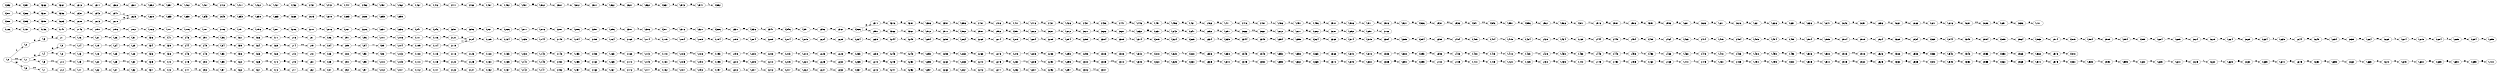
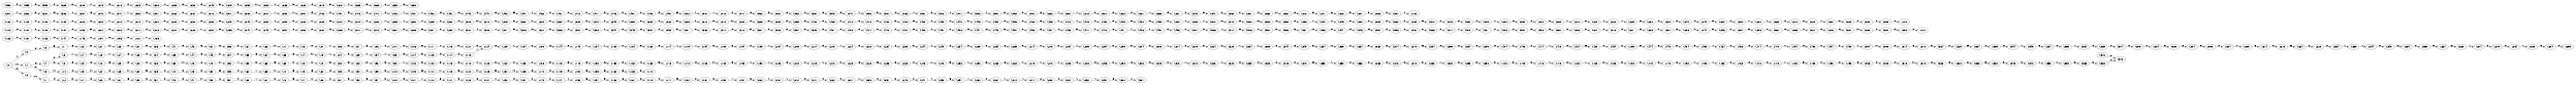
  strict digraph {
    fontname="DejaVu Serif"
    rankdir=LR
    node [fontname="DejaVu Serif"]
    edge [fontname="DejaVu Serif"]
    S0
    S1
    S2
    S3
    S4
    S5
    S6
    S7
    S8
    S9
    S10
    S11
    S12
    S13
    S14
    S15
    S16
    S17
    S18
    S19
    S20
    S21
    S22
    S23
    S24
    S25
    S26
    S27
    S28
    S29
    S30
    S31
    S32
    S33
    S34
    S35
    S36
    S37
    S38
    S39
    S40
    S41
    S42
    S43
    S44
    S45
    S46
    S47
    S48
    S49
    S50
    S51
    S52
    S53
    S54
    S55
    S56
    S57
    S58
    S59
    S60
    S61
    S62
    S63
    S64
    S65
    S66
    S67
    S68
    S69
    S70
    S71
    S72
    S73
    S74
    S75
    S76
    S77
    S78
    S79
    S80
    S81
    S82
    S83
    S84
    S85
    S86
    S87
    S88
    S89
    S90
    S91
    S92
    S93
    S94
    S95
    S96
    S97
    S98
    S99
    S100
    S101
    S102
    S103
    S104
    S105
    S106
    S107
    S108
    S109
    S110
    S111
    S112
    S113
    S114
    S115
    S116
    S117
    S118
    S119
    S120
    S121
    S122
    S123
    S124
    S125
    S127
    S128
    S129
    S130
    S126
    S131
    S132
    S133
    S134
    S135
    S136
    S137
    S138
    S139
    S140
    S141
    S142
    S143
    S144
    S145
    S146
    S147
    S148
    S149
    S150
    S151
    S152
    S153
    S154
    S155
    S156
    S157
    S158
    S159
    S160
    S161
    S162
    S163
    S164
    S165
    S166
    S167
    S168
    S169
    S170
-   S171
    S172
    S173
    S174
-   S175
    S176
    S177
    S178
    S179
    S180
    S181
    S182
    S183
    S184
    S185
    S186
    S187
    S188
    S189
    S190
    S191
    S192
    S193
    S194
    S195
    S196
    S197
    S198
    S199
    S200
    S201
    S202
    S203
    S204
    S205
    S206
    S207
    S208
    S209
    S210
    S211
    S212
    S213
    S214
    S215
    S216
    S217
    S218
    S219
    S220
    S221
    S222
    S223
    S224
    S225
    S226
    S227
    S228
    S229
    S230
    S231
    S232
    S233
    S234
    S235
    S236
    n238 [label=S837]
    S238
    S239
    S240
    S241
    S242
    S243
    S244
    S245
    S246
    S247
    S248
    S249
    S250
    S251
    S252
    S253
    S254
    S255
    S256
    S257
    S258
    S259
    S260
    S261
    S262
    S263
    S264
    S265
    S266
    S267
    S268
    S269
    S270
    S271
    S272
    S273
    S274
    S275
    S276
    S277
    S278
    S279
    S280
    S281
    S282
    S283
    S284
    S285
    S286
    S287
    S288
    S289
    S290
    S291
    S292
    S293
    S294
    S295
    S296
    S297
    S298
    S299
    S300
    S301
    S302
    S303
    S304
    S305
    S306
    S307
    S308
    S309
    S310
    S311
    S313
    S314
    S315
    S316
    S318
    S319
    S320
    S321
    S317
    S322
    S323
    S324
    S325
    S326
    S327
    S328
    S329
    S330
    S331
    S332
    S333
    S334
    S335
    S336
    S337
    S338
    S339
    S340
    S341
    S342
    S343
    S344
    S345
    S346
    S347
    S348
    S349
    S350
    S351
    S352
    S353
    S354
    S355
    S356
    S357
    S358
    S359
    S360
    S361
    S362
    S363
    S364
    S365
    S366
    S367
    S368
    S369
    S370
    S371
    S372
    S373
    S374
    S375
    S376
    S377
    S378
    S379
    S380
    S381
    S382
    S383
    S384
    S385
    S386
    S387
    S388
    S389
    S390
    S391
    S392
    S393
    S394
    S395
    S396
    S397
    S398
    S399
    S400
    S401
    S402
    S403
    S404
    S405
    S406
    S407
    S408
    S409
    S410
    S411
    S412
    S413
    S414
    S415
    S416
    S417
    S418
    S419
    S420
    S421
    S422
    S423
    S424
    S425
    S426
    S427
    S428
    S429
    S430
    S431
    S432
    S433
    S434
    S435
    S436
    S437
    S438
    n439 [label=S739]
    S440
    S441
    S442
    S443
    S444
    S445
    S446
    S447
    S448
    S449
    S450
    S451
    S452
    S453
    S454
    S455
    S456
    S457
    S458
    S459
    S460
    S461
    S462
    S463
    S464
    S465
    S466
    S467
    S468
    S469
    S470
    S471
    S472
    S473
    S474
    S475
    S476
    S477
    S478
    S479
    S480
    S481
    S482
    S483
    S484
    S485
    S486
    S487
    S488
    S489
    S490
    S491
    S492
    S493
    S494
    S495
    S496
    S497
    S498
    S499
    S500
    S501
    S502
    S503
    S504
    S505
    S506
    S507
    S508
    S509
    S510
    S511
    S512
    S513
    S514
    S515
    S516
    S517
    S518
    S519
    S520
    S521
    S522
    S523
    S524
    S525
    S526
    S527
    S528
    S529
    S530
    S531
    S532
    S533
    S534
    S535
    S536
    S537
    S538
    S539
    S540
    S541
    S542
    S543
    S544
    S545
    S546
    S547
    S548
    S549
    S550
    S551
    S552
    S553
    S554
    S555
    S556
    S557
    S558
    S559
    S560
    S561
    S562
    S563
    S564
    S565
    S566
    S567
    S568
    S569
    S570
    S571
    S572
    S573
    S574
    S575
    S576
    S577
    S578
    S579
    S580
    S581
    S582
    S584
    S585
    S586
    S587
    S589
    S590
    S591
    S592
    S588
    S593
    S594
    S595
    S596
    S597
    S598
    S599
    S600
    S601
    S602
    S603
    S604
    S605
    S606
    S607
    S608
    S609
    S610
    S611
    S612
    S613
    S614
    S615
    S616
    S617
    S618
    S619
    S620
    S621
    S622
    S623
    S624
    S625
    S626
    S627
    S628
    S629
    S630
    S631
    S632
    S633
    S634
    S635
    S636
    S637
    S638
    S639
    S640
    S641
    S642
    S643
    S644
    S645
    S646
    S647
    S648
    S649
    S650
    S651
    S652
    S653
    S654
    S655
    S656
    S657
    S658
    S659
    S660
    S661
    S662
    S663
    S664
    S665
    S666
    S667
    S668
    S669
    S670
    S671
    S672
    S673
    S674
    S675
    S676
    S677
    S678
    S679
    S680
    S681
    S682
    S683
    S684
    S685
    S686
    S687
    S688
    S689
    S690
    S691
    S692
    S693
    S694
    S695
    S696
    S697
    S698
    S699
    S700
    S701
    S702
    S0 -> S1 [label=M]
    S0 -> S2 [label=S]
    S0 -> S3 [label=N]
    S1 -> S4 [label=A]
    S1 -> S5 [label=K]
    S2 -> S6 [label=L]
    S3 -> S7 [label=M]
    S4 -> S8 [label=K]
    S4 -> S9 [label=Q]
    S5 -> S10 [label=M]
    S6 -> S11 [label=E]
    S7 -> S12 [label=A]
    S8 -> S13 [label=P]
    S9 -> S14 [label=V]
    S10 -> S15 [label=K]
    S11 -> S16 [label=E]
    S12 -> S17 [label=N]
    S13 -> S18 [label=K]
    S14 -> S19 [label=K]
    S15 -> S20 [label=M]
    S16 -> S21 [label=N]
    S17 -> S22 [label=P]
    S18 -> S23 [label=E]
    S19 -> S24 [label=V]
    S20 -> S25 [label=K]
    S21 -> S26 [label=M]
    S22 -> S27 [label=K]
    S23 -> S28 [label=K]
    S24 -> S29 [label=Q]
    S25 -> S30 [label=M]
    S26 -> S31 [label=A]
    S27 -> S32 [label=E]
    S28 -> S33 [label=T]
    S29 -> S34 [label=T]
    S30 -> S35 [label=E]
    S31 -> S36 [label=N]
    S32 -> S37 [label=K]
    S33 -> S38 [label=P]
    S34 -> S39 [label=A]
    S35 -> S40 [label=A]
    S36 -> S41 [label=P]
    S37 -> S42 [label=T]
    S38 -> S43 [label=M]
    S39 -> S44 [label=A]
    S40 -> S45 [label=K]
    S41 -> S46 [label=K]
    S42 -> S47 [label=P]
    S43 -> S48 [label=C]
    S44 -> S49 [label=G]
    S45 -> S50 [label=K]
    S46 -> S51 [label=E]
    S47 -> S52 [label=M]
    S48 -> S53 [label=L]
    S49 -> S54 [label=L]
    S50 -> S55 [label=E]
    S51 -> S56 [label=K]
    S52 -> S57 [label=C]
    S53 -> S58 [label=V]
    S54 -> S59 [label=P]
    S55 -> S60 [label=A]
    S56 -> S61 [label=T]
    S57 -> S62 [label=L]
    S58 -> S63 [label=N]
    S59 -> S64 [label=G]
    S60 -> S65 [label=V]
    S61 -> S66 [label=P]
    S62 -> S67 [label=V]
    S63 -> S68 [label=E]
    S64 -> S69 [label=P]
    S65 -> S70 [label=M]
    S66 -> S71 [label=M]
    S67 -> S72 [label=N]
    S68 -> S73 [label=L]
    S69 -> S74 [label=G]
    S70 -> S75 [label=E]
    S71 -> S76 [label=C]
    S72 -> S77 [label=E]
    S73 -> S78 [label=A]
    S74 -> S79 [label=M]
    S75 -> S80 [label=E]
    S76 -> S81 [label=L]
    S77 -> S82 [label=L]
    S78 -> S83 [label=R]
    S79 -> S84 [label=S]
    S80 -> S85 [label=Q]
    S81 -> S86 [label=V]
    S82 -> S87 [label=A]
    S83 -> S88 [label=F]
    S84 -> S89 [label=P]
    S85 -> S90 [label=K]
    S86 -> S91 [label=N]
    S87 -> S92 [label=R]
    S88 -> S93 [label=N]
    S89 -> S94 [label=I]
    S90 -> S95 [label=K]
    S91 -> S96 [label=E]
    S92 -> S97 [label=F]
    S93 -> S98 [label=R]
    S94 -> S99 [label=V]
    S95 -> S100 [label=R]
    S96 -> S101 [label=L]
    S97 -> S102 [label=N]
    S98 -> S103 [label=V]
    S99 -> S104 [label=P]
    S100 -> S105 [label=M]
    S101 -> S106 [label=A]
    S102 -> S107 [label=R]
    S103 -> S108 [label=Q]
    S104 -> S109 [label=P]
    S105 -> S110 [label=E]
    S106 -> S111 [label=R]
    S107 -> S112 [label=I]
    S108 -> S113 [label=P]
    S109 -> S114 [label=A]
    S110 -> S115 [label=W]
    S111 -> S116 [label=Y]
    S112 -> S117 [label=Q]
    S113 -> S118 [label=Q]
    S114 -> S119 [label=A]
    S115 -> S120 [label=H]
    S116 -> S121 [label=N]
    S117 -> S122 [label=P]
    S118 -> S123 [label=Y]
    S119 -> S124 [label=V]
    S120 -> S125 [label=M]
    S121 -> S124 [label=K]
    S122 -> S127 [label=Q]
    S123 -> S128 [label=K]
    S124 -> S129 [label=P]
    S125 -> S130 [label=E]
    S127 -> S132 [label=Y]
    S128 -> S133 [label=L]
    S129 -> S134 [label=S]
    S130 -> S135 [label=M]
    S126 -> S131 [label=L]
    S131 -> S136 [label=Q]
    S132 -> S137 [label=K]
    S133 -> S138 [label=L]
    S134 -> S139 [label=P]
    S135 -> S140 [label=R]
    S136 -> S141 [label=A]
    S137 -> S142 [label=L]
    S138 -> S143 [label=R]
    S139 -> S144 [label=G]
    S140 -> S145 [label=K]
    S141 -> S146 [label=Q]
    S142 -> S147 [label=L]
    S143 -> S148 [label=E]
    S144 -> S149 [label=P]
    S145 -> S150 [label=R]
    S146 -> S151 [label=Y]
    S147 -> S152 [label=S]
    S148 -> S153 [label=R]
    S149 -> S154 [label=V]
    S150 -> S155 [label=E]
    S151 -> S156 [label=K]
    S152 -> S157 [label=E]
    S153 -> S158 [label=G]
    S154 -> S159 [label=S]
    S155 -> S160 [label=E]
    S156 -> S161 [label=L]
    S157 -> S162 [label=R]
    S158 -> S163 [label=P]
    S159 -> S164 [label=L]
    S160 -> S165 [label=E]
    S161 -> S166 [label=V]
    S162 -> S167 [label=G]
    S163 -> S168 [label=A]
    S164 -> S169 [label=Q]
    S165 -> S170 [label=D]
-   S166 -> S171 [label=R]
    S167 -> S172 [label=P]
    S168 -> S173 [label=H]
    S169 -> S174 [label=P]
-   S170 -> S175 [label=I]
-   S171 -> S176 [label=E]
    S172 -> S177 [label=A]
    S173 -> S178 [label=A]
    S174 -> S179 [label=S]
-   S175 -> S180 [label=R]
    S176 -> S181 [label=E]
    S177 -> S182 [label=H]
    S178 -> S183 [label=K]
    S179 -> S184 [label=V]
    S180 -> S185 [label=L]
    S181 -> S186 [label=G]
    S182 -> S187 [label=A]
    S183 -> S188 [label=M]
    S184 -> S189 [label=N]
    S185 -> S190 [label=Y]
    S186 -> S191 [label=P]
    S187 -> S192 [label=K]
    S188 -> S193 [label=F]
    S189 -> S194 [label=G]
    S190 -> S195 [label=E]
    S191 -> S196 [label=A]
    S192 -> S197 [label=V]
    S193 -> S198 [label=S]
    S194 -> S199 [label=A]
    S195 -> S200 [label=Q]
    S196 -> S201 [label=H]
    S197 -> S202 [label=G]
    S198 -> S203 [label=V]
    S199 -> S204 [label=V]
    S200 -> S205 [label=E]
    S201 -> S206 [label=A]
    S202 -> S207 [label=S]
    S203 -> S208 [label=Q]
    S204 -> S209 [label=P]
    S205 -> S210 [label=V]
    S206 -> S211 [label=K]
    S207 -> S212 [label=S]
    S208 -> S213 [label=L]
    S209 -> S214 [label=A]
    S210 -> S215 [label=Y]
    S211 -> S216 [label=L]
    S212 -> S217 [label=P]
    S213 -> S218 [label=S]
    S214 -> S219 [label=P]
    S215 -> S220 [label=Y]
    S216 -> S221 [label=F]
    S217 -> S222 [label=A]
    S218 -> S223 [label=L]
    S219 -> S224 [label=V]
    S220 -> S225 [label=R]
    S221 -> S226 [label=T]
    S222 -> S227 [label=A]
    S223 -> S228 [label=G]
    S224 -> S229 [label=P]
    S225 -> S230 [label=Y]
    S226 -> S231 [label=V]
    S227 -> S232 [label=W]
    S228 -> S233 [label=E]
    S229 -> S234 [label=S]
    S230 -> S235 [label=K]
    S231 -> S236 [label=E]
    S232 -> n238 [label=A]
    S233 -> S238 [label=Q]
    S234 -> S239 [label=C]
    S235 -> S240 [label=E]
    S236 -> S241 [label=L]
    n238 -> S242 [label=D]
    S238 -> S243 [label=T]
    S239 -> S244 [label=P]
    S240 -> S245 [label=E]
    S241 -> S246 [label=A]
    S242 -> S247 [label=L]
    S243 -> S248 [label=W]
    S244 -> S249 [label=S]
    S245 -> S250 [label=L]
    S246 -> S251 [label=L]
    S247 -> S252 [label=S]
    S248 -> S253 [label=E]
    S249 -> S254 [label=P]
    S250 -> S255 [label=S]
    S251 -> S256 [label=G]
    S252 -> S257 [label=F]
    S253 -> S258 [label=S]
    S254 -> S259 [label=A]
    S255 -> S260 [label=L]
    S256 -> S261 [label=E]
    S257 -> S262 [label=I]
    S258 -> S263 [label=E]
    S259 -> S264 [label=T]
    S260 -> S265 [label=Y]
    S261 -> S266 [label=Q]
    S262 -> S267 [label=L]
    S263 -> S268 [label=G]
    S264 -> S269 [label=G]
    S265 -> S270 [label=E]
    S266 -> S271 [label=T]
    S267 -> S272 [label=S]
    S268 -> S273 [label=S]
    S269 -> S274 [label=L]
    S270 -> S275 [label=E]
    S271 -> S276 [label=W]
    S272 -> S277 [label=V]
    S273 -> S278 [label=S]
    S274 -> S279 [label=L]
    S275 -> S280 [label=E]
    S276 -> S281 [label=E]
    S277 -> S282 [label=C]
    S278 -> S283 [label=I]
    S279 -> S284 [label=D]
    S280 -> S285 [label=V]
    S281 -> S286 [label=A]
    S282 -> S287 [label=L]
    S283 -> S288 [label=K]
    S284 -> S289 [label=S]
    S285 -> S290 [label=S]
    S286 -> S291 [label=E]
    S287 -> S292 [label=S]
    S288 -> S293 [label=K]
    S289 -> S294 [label=A]
    S290 -> S295 [label=Y]
    S291 -> S296 [label=G]
    S292 -> S297 [label=V]
    S293 -> S298 [label=A]
    S294 -> S299 [label=A]
    S295 -> S300 [label=C]
    S296 -> S301 [label=S]
    S297 -> S302 [label=G]
    S298 -> S303 [label=Q]
    S299 -> S304 [label=P]
    S300 -> S305 [label=R]
    S301 -> S306 [label=S]
    S302 -> S307 [label=W]
    S303 -> S308 [label=Q]
    S304 -> S309 [label=A]
    S305 -> S310 [label=M]
    S306 -> S311 [label=I]
    S308 -> S313 [label=A]
    S309 -> S314 [label=S]
    S310 -> S315 [label=T]
    S311 -> S316 [label=K]
    S313 -> S318 [label=V]
    S314 -> S319 [label=P]
    S315 -> S320 [label=G]
    S316 -> S321 [label=K]
    S318 -> S323 [label=A]
    S319 -> S324 [label=P]
    S320 -> S325 [label=T]
    S321 -> S326 [label=A]
    S317 -> S322 [label=S]
    S322 -> S327 [label=R]
    S323 -> S328 [label=S]
    S324 -> S329 [label=A]
    S325 -> S330 [label=P]
    S326 -> S331 [label=Q]
    S327 -> S332 [label=H]
    S328 -> S333 [label=K]
    S329 -> S334 [label=S]
    S330 -> S335 [label=L]
    S331 -> S336 [label=H]
    S332 -> S337 [label=I]
    S333 -> S338 [label=A]
    S334 -> S339 [label=S]
    S335 -> S340 [label=P]
    S336 -> S341 [label=S]
    S337 -> S342 [label=F]
    S338 -> S343 [label=L]
    S339 -> S344 [label=Q]
    S340 -> S345 [label=L]
    S341 -> S346 [label=A]
    S342 -> S347 [label=T]
    S343 -> S348 [label=T]
    S344 -> S349 [label=E]
    S345 -> S350 [label=Y]
    S346 -> S351 [label=A]
-   S347 -> S623 [label=V]
+   S347 -> S352 [label=V]
    S348 -> S353 [label=E]
    S349 -> S354 [label=N]
    S350 -> S355 [label=L]
    S351 -> S356 [label=T]
    S352 -> S357 [label=Q]
    S353 -> S358 [label=S]
    S354 -> S359 [label=M]
    S355 -> S360 [label=A]
    S356 -> S361 [label=R]
    S357 -> S362 [label=L]
    S358 -> S363 [label=T]
    S359 -> S364 [label=A]
    S360 -> S365 [label=R]
    S361 -> S366 [label=A]
    S362 -> S367 [label=A]
    S363 -> S368 [label=L]
    S364 -> S369 [label=N]
    S365 -> S370 [label=P]
    S366 -> S371 [label=L]
    S367 -> S372 [label=L]
    S368 -> S373 [label=P]
    S369 -> S374 [label=P]
    S370 -> S375 [label=N]
    S371 -> S376 [label=A]
    S372 -> S377 [label=G]
    S373 -> S378 [label=K]
    S374 -> S379 [label=K]
    S375 -> S380 [label=M]
    S376 -> S381 [label=E]
    S377 -> S382 [label=E]
    S378 -> S383 [label=P]
    S379 -> S384 [label=E]
    S380 -> S385 [label=P]
    S381 -> S386 [label=T]
    S382 -> S387 [label=Q]
    S383 -> S388 [label=V]
    S384 -> S389 [label=K]
    S385 -> S390 [label=H]
    S386 -> S391 [label=A]
    S387 -> S392 [label=V]
    S388 -> S393 [label=Q]
    S389 -> S394 [label=T]
    S390 -> S395 [label=F]
    S391 -> S396 [label=L]
    S392 -> S397 [label=W]
    S393 -> S398 [label=K]
    S394 -> S399 [label=P]
    S395 -> S400 [label=Q]
    S396 -> S401 [label=P]
    S397 -> S402 [label=E]
    S398 -> S403 [label=P]
    S399 -> S404 [label=M]
    S400 -> S405 [label=F]
    S401 -> S406 [label=R]
    S402 -> S407 [label=A]
    S403 -> S408 [label=P]
    S404 -> S409 [label=C]
    S405 -> S410 [label=F]
    S406 -> S411 [label=P]
    S407 -> S412 [label=E]
    S408 -> S413 [label=K]
    S409 -> S414 [label=L]
    S410 -> S415 [label=R]
    S411 -> S416 [label=P]
    S412 -> S417 [label=G]
    S413 -> S418 [label=S]
    S414 -> S419 [label=V]
    S415 -> S420 [label=P]
    S416 -> S421 [label=A]
    S417 -> S422 [label=T]
    S418 -> S423 [label=N]
    S419 -> S424 [label=N]
    S420 -> S425 [label=N]
    S421 -> S426 [label=R]
    S422 -> S427 [label=S]
    S423 -> S428 [label=V]
    S424 -> S429 [label=E]
    S425 -> S430 [label=E]
    S426 -> S431 [label=P]
    S427 -> S432 [label=I]
    S428 -> S433 [label=N]
    S429 -> S434 [label=L]
    S430 -> S435 [label=G]
    S431 -> S436 [label=P]
    S432 -> S437 [label=K]
    S433 -> S438 [label=N]
    S434 -> n439 [label=A]
    S435 -> S440 [label=A]
    S436 -> S441 [label=K]
    S437 -> S442 [label=K]
    S438 -> S443 [label=N]
    n439 -> S444 [label=R]
    S440 -> S445 [label=R]
    S441 -> S446 [label=H]
    S442 -> S447 [label=A]
    S443 -> S448 [label=P]
    S444 -> S449 [label=F]
    S445 -> S450 [label=V]
    S446 -> S451 [label=N]
    S447 -> S452 [label=Q]
    S448 -> S453 [label=G]
    S449 -> S454 [label=N]
    S450 -> S455 [label=D]
    S451 -> S456 [label=L]
    S452 -> S457 [label=H]
    S453 -> S458 [label=S]
    S454 -> S459 [label=R]
    S455 -> S460 [label=T]
    S456 -> S461 [label=G]
    S457 -> S462 [label=S]
    S458 -> S463 [label=I]
    S459 -> S464 [label=I]
    S460 -> S465 [label=G]
    S461 -> S466 [label=T]
    S462 -> S467 [label=T]
    S463 -> S468 [label=T]
    S464 -> S469 [label=Q]
    S465 -> S470 [label=I]
    S466 -> S471 [label=N]
    S467 -> S472 [label=A]
    S468 -> S473 [label=P]
    S469 -> S474 [label=P]
    S470 -> S475 [label=S]
    S471 -> S476 [label=P]
    S472 -> S477 [label=A]
    S473 -> S478 [label=T]
    S474 -> S479 [label=Q]
    S475 -> S480 [label=R]
    S476 -> S481 [label=G]
    S477 -> S482 [label=R]
    S478 -> S483 [label=V]
    S479 -> S484 [label=Y]
    S480 -> S485 [label=D]
    S481 -> S486 [label=S]
    S482 -> S487 [label=A]
    S483 -> S488 [label=E]
    S484 -> S489 [label=K]
    S485 -> S490 [label=D]
    S486 -> S491 [label=I]
    S487 -> S492 [label=L]
    S488 -> S493 [label=L]
    S489 -> S494 [label=L]
    S490 -> S495 [label=Q]
    S491 -> S496 [label=T]
    S492 -> S497 [label=E]
    S493 -> S498 [label=N]
    S494 -> S499 [label=L]
    S495 -> S500 [label=L]
    S496 -> S501 [label=P]
    S497 -> S502 [label=E]
    S498 -> S503 [label=G]
    S499 -> S504 [label=S]
    S500 -> S505 [label=I]
    S501 -> S506 [label=T]
    S502 -> S507 [label=S]
    S503 -> S508 [label=L]
    S504 -> S509 [label=M]
    S505 -> S510 [label=I]
    S506 -> S511 [label=V]
    S507 -> S512 [label=V]
    S508 -> S513 [label=A]
    S509 -> S514 [label=R]
    S510 -> S515 [label=K]
    S511 -> S516 [label=E]
    S512 -> S517 [label=L]
    S513 -> S518 [label=M]
    S514 -> S519 [label=G]
    S515 -> S520 [label=K]
    S516 -> S521 [label=L]
    S517 -> S522 [label=P]
    S518 -> S523 [label=K]
    S519 -> S524 [label=P]
    S520 -> S525 [label=H]
    S521 -> S526 [label=N]
    S522 -> S527 [label=R]
    S523 -> S528 [label=R]
    S524 -> S529 [label=A]
    S525 -> S530 [label=K]
    S526 -> S531 [label=G]
    S527 -> S532 [label=P]
    S528 -> S533 [label=G]
    S529 -> S534 [label=H]
    S530 -> S535 [label=E]
    S531 -> S536 [label=M]
    S532 -> S537 [label=A]
    S533 -> S538 [label=E]
    S534 -> S539 [label=A]
    S535 -> S540 [label=I]
    S536 -> S541 [label=A]
    S537 -> S542 [label=P]
    S538 -> S543 [label=P]
    S539 -> S544 [label=K]
    S540 -> S545 [label=Y]
    S541 -> S546 [label=M]
    S542 -> S547 [label=R]
    S543 -> S548 [label=A]
    S544 -> S549 [label=I]
    S545 -> S550 [label=P]
    S546 -> S551 [label=K]
    S547 -> S552 [label=S]
    S548 -> S553 [label=I]
    S549 -> S554 [label=F]
    S550 -> S555 [label=T]
    S551 -> S556 [label=L]
-   S366 -> S557 [label=P]
+   S552 -> S557 [label=P]
    S553 -> S558 [label=Y]
    S554 -> S559 [label=T]
    S555 -> S560 [label=T]
    S556 -> S561 [label=G]
    S557 -> S562 [label=K]
    S558 -> S563 [label=R]
    S559 -> S564 [label=V]
    S560 -> S565 [label=E]
    S561 -> S566 [label=L]
    S562 -> S567 [label=V]
    S563 -> S568 [label=P]
    S564 -> S569 [label=Q]
    S565 -> S570 [label=E]
    S566 -> S571 [label=P]
    S567 -> S572 [label=D]
-   S568 -> S573 [label=L]
+   S568 -> S578 [label=L]
    S569 -> S574 [label=L]
    S570 -> S575 [label=L]
    S571 -> S576 [label=V]
    S572 -> S577 [label=I]
    S573 -> S578 [label=D]
    S574 -> S579 [label=A]
    S575 -> S580 [label=Q]
    S576 -> S581 [label=F]
    S577 -> S582 [label=N]
    S579 -> S584 [label=L]
    S580 -> S585 [label=A]
    S581 -> S586 [label=Y]
    S582 -> S587 [label=S]
    S584 -> S589 [label=G]
    S585 -> S590 [label=V]
    S586 -> S591 [label=R]
    S587 -> S592 [label=N]
    S589 -> S594 [label=E]
    S590 -> S595 [label=Q]
    S591 -> S596 [label=H]
    S592 -> S597 [label=P]
    S588 -> S593 [label=P]
    S593 -> S598 [label=F]
    S594 -> S599 [label=Q]
    S595 -> S600 [label=A]
    S596 -> S601 [label=F]
    S597 -> S602 [label=G]
    S598 -> S603 [label=P]
    S599 -> S604 [label=T]
    S600 -> S605 [label=A]
    S601 -> S606 [label=D]
    S602 -> S607 [label=S]
    S603 -> S608 [label=N]
    S604 -> S609 [label=W]
    S605 -> S610 [label=V]
    S606 -> S611 [label=P]
    S607 -> S612 [label=I]
    S608 -> S613 [label=Y]
    S609 -> S614 [label=E]
    S610 -> S615 [label=Q]
    S611 -> S616 [label=P]
    S612 -> S617 [label=T]
    S613 -> S618 [label=R]
    S614 -> S619 [label=A]
    S615 -> S620 [label=S]
    S616 -> S621 [label=P]
    S617 -> S622 [label=P]
    S618 -> S623 [label=A]
    S619 -> S624 [label=E]
    S620 -> S625 [label=I]
    S621 -> S626 [label=M]
    S622 -> S627 [label=T]
    S623 -> S628 [label=N]
    S624 -> S629 [label=G]
    S625 -> S630 [label=E]
    S626 -> S631 [label=P]
    S627 -> S632 [label=V]
    S628 -> S633 [label=Y]
    S629 -> S634 [label=T]
    S630 -> S635 [label=T]
    S631 -> S636 [label=G]
    S632 -> S637 [label=E]
    S633 -> S638 [label=N]
    S634 -> S639 [label=S]
    S635 -> S640 [label=A]
    S636 -> S641 [label=Y]
    S637 -> S642 [label=L]
    S638 -> S643 [label=F]
    S639 -> S644 [label=I]
    S640 -> S645 [label=F]
    S641 -> S646 [label=R]
    S642 -> S647 [label=N]
    S643 -> S648 [label=R]
    S644 -> S649 [label=K]
    S645 -> S650 [label=K]
    S646 -> S651 [label=P]
    S647 -> S652 [label=G]
    S648 -> S653 [label=G]
    S649 -> S654 [label=K]
    S650 -> S655 [label=D]
    S651 -> S656 [label=N]
    S652 -> S657 [label=L]
    S653 -> S658 [label=M]
    S654 -> S659 [label=A]
    S655 -> S660 [label=V]
    S656 -> S661 [label=Y]
    S657 -> S662 [label=A]
    S658 -> S663 [label=Y]
    S659 -> S664 [label=Q]
    S660 -> S665 [label=S]
    S661 -> S666 [label=N]
    S662 -> S667 [label=M]
    S663 -> S668 [label=N]
    S664 -> S669 [label=H]
    S665 -> S670 [label=L]
    S666 -> S671 [label=Y]
    S667 -> S672 [label=K]
    S668 -> S673 [label=Q]
    S669 -> S674 [label=S]
    S670 -> S675 [label=A]
    S671 -> S676 [label=R]
    S672 -> S677 [label=R]
    S673 -> S678 [label=R]
    S674 -> S679 [label=T]
    S675 -> S680 [label=I]
    S676 -> S681 [label=G]
    S677 -> S682 [label=G]
    S678 -> S683 [label=Y]
    S679 -> S684 [label=A]
    S680 -> S685 [label=H]
    S681 -> S686 [label=M]
    S682 -> S687 [label=E]
    S683 -> S688 [label=H]
    S684 -> S689 [label=S]
    S685 -> S690 [label=E]
    S686 -> S691 [label=P]
    S687 -> S692 [label=P]
    S688 -> S693 [label=C]
    S689 -> S694 [label=K]
    S690 -> S695 [label=Q]
    S691 -> S696 [label=H]
    S692 -> S697 [label=A]
    S693 -> S698 [label=P]
    S694 -> S699 [label=A]
    S695 -> S700 [label=E]
    S696 -> S701 [label=Q]
    S697 -> S702 [label=I]
  }
